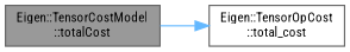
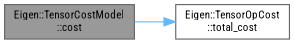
  digraph {
    rankdir=LR
    fontname="Roboto Condensed"
    node [fontname="Roboto Condensed" fontsize=10 shape=box style=filled]
-   n1 [color=gray40 fillcolor=grey60 fontcolor=black height=0.2 label="Eigen::TensorCostModel\l::totalCost" width=0.4]
+   n1 [color=gray40 fillcolor=grey60 fontcolor=black height=0.2 label="Eigen::TensorCostModel\l::cost" width=0.4]
    n2 [color=grey40 fillcolor=white height=0.2 label="Eigen::TensorOpCost\l::total_cost" width=0.4]
    n1 -> n2 [color=steelblue1 fontname="Roboto Condensed" fontsize=10 labelfontname=Helvetica labelfontsize=10 style=solid]
  }
